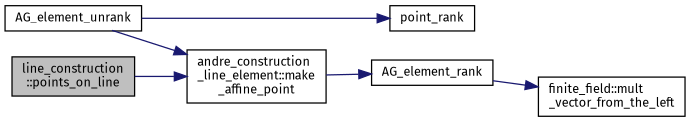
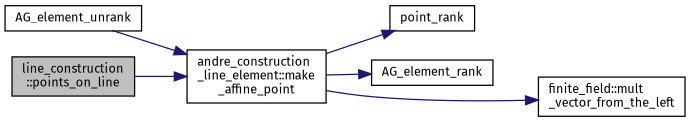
  digraph {
    fontname="Fira Sans"
    rankdir=LR
    node [color=black fillcolor=white fontname="Fira Sans" fontsize=10 shape=record style=filled]
    edge [color=midnightblue fontname="Fira Sans" fontsize=10 labelfontname=Helvetica labelfontsize=10 style=solid]
    n1 [fillcolor=grey75 fontcolor=black height=0.2 label="line_construction\l::points_on_line" width=0.4]
    n2 [height=0.2 label="andre_construction\l_line_element::make\l_affine_point" width=0.4]
    n3 [height=0.2 label=point_rank width=0.4]
    n4 [height=0.2 label=AG_element_rank width=0.4]
    n5 [height=0.2 label="finite_field::mult\l_vector_from_the_left" width=0.4]
    n6 [height=0.2 label=AG_element_unrank width=0.4]
    n1 -> n2
-   n6 -> n3
+   n2 -> n3
    n2 -> n4
-   n4 -> n5
+   n2 -> n5
    n6 -> n2
  }
